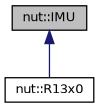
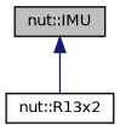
  digraph {
    node [color=black fontname=Helvetica fontsize=10 shape=record style=filled]
    n1 [fillcolor=grey75 fontcolor=black height=0.2 label="nut::IMU" width=0.4]
-   n2 [fillcolor=white height=0.2 label="nut::R13x0" width=0.4]
+   n2 [fillcolor=white height=0.2 label="nut::R13x2" width=0.4]
    n1 -> n2 [color=midnightblue dir=back fontname=Helvetica fontsize=10 labelfontname=Helvetica labelfontsize=10 style=solid]
  }
